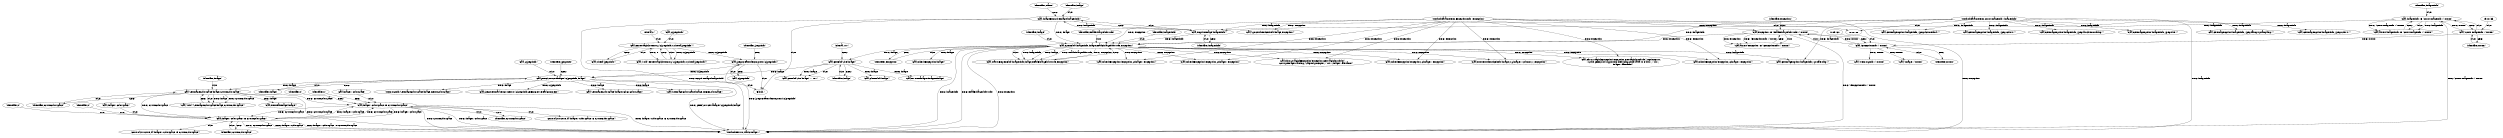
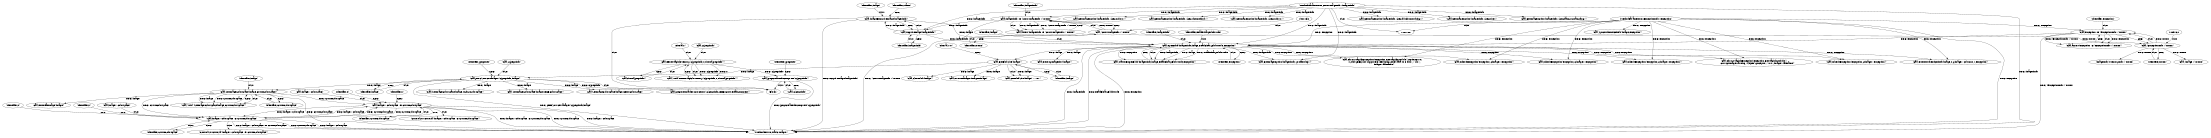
  digraph {
    n1 [label="(Call,image->colorspace != CMYKColorspace)"]
    n2 [label="(Call,image->colorspace != CMYKColorspace)"]
    n3 [label="(MethodReturn,static Image *)"]
    n4 [label="(ControlStructure,if (image->colorspace != CMYKColorspace))"]
    n5 [label="(Identifier,CMYKColorspace)"]
    n6 [label="(ControlStructure,if (image->colorspace != CMYKColorspace))"]
    n7 [label="(Identifier,CMYKColorspace)"]
    n8 [label="(Call,SetImageColorspace(image,CMYKColorspace))"]
    n9 [label="(Call,IsITUFaxImage(image))"]
    n10 [label="(Identifier,CMYKColorspace)"]
    n11 [label="(Call,(void) SetImageColorspace(image,CMYKColorspace))"]
    n12 [label="(Call,JPEGSourceManager(&jpeg_info,image))"]
    n13 [label="(Call,SetImageColorspace(image,YCbCrColorspace))"]
    n14 [label="(Block,)"]
    n15 [label="(Call,SetImageColorspace(image,sRGBColorspace))"]
    n16 [label="(Identifier,image)"]
-   n17 [label="(MemoryInfo,SetImageColorspace(image,GRAYColorspace))"]
+   n17 [label="(Call,SetImageColorspace(image,GRAYColorspace))"]
    n18 [label="(Call,jpeg_set_marker_processor(&jpeg_info,JPEG_COM,ReadComment))"]
    n19 [label="(Call,jpeg_create_decompress(&jpeg_info))"]
    n20 [label="(Call,&jpeg_info)"]
    n21 [label="(Call,ResetMagickMemory(&jpeg_info,0,sizeof(jpeg_info)))"]
    n22 [label="(Call,sizeof(jpeg_info))"]
    n23 [label="(Call,(void) ResetMagickMemory(&jpeg_info,0,sizeof(jpeg_info)))"]
    n24 [label="(Call,GetBlobSize(image))"]
    n25 [label="(Call,error_manager.image=image)"]
    n26 [label="(Call,GetBlobSize(image) < 107)"]
    n27 [label="(Identifier,image)"]
    n28 [label="(Call,CloseBlob(image))"]
    n29 [label="(Call,OpenBlob(image_info,image,ReadBinaryBlobMode,exception))"]
-   n30 [label="(Call,InheritException(image))"]
+   n30 [label="(Call,DestroyImageList(image))"]
    n31 [label="(Call,ThrowMagickException(exception,GetMagickModule(),\n          CorruptImageWarning,\"SkipToSyncByte\",\"`%s'\",image->filename))"]
    n32 [label="(Call,InheritException(exception,&image->exception))"]
    n33 [label="(Call,InheritException(exception,&image->exception))"]
    n34 [label="(Call,ThrowMagickException(exception,GetMagickModule(),OptionError,\n      \"12-bit JPEG not supported. Reducing pixel data to 8 bits\",\"`%s'\",\n      image->filename))"]
    n35 [label="(Call,GetImageOption(image_info,\"profile:skip\"))"]
    n36 [label="(Call,InheritException(exception,&image->exception))"]
    n37 [label="(Identifier,exception)"]
    n38 [label="(Call,status=OpenBlob(image_info,image,ReadBinaryBlobMode,exception))"]
    n39 [label="(Call,InheritException(exception,&image->exception))"]
    n40 [label="(Call,QueueAuthenticPixels(image,0,y,image->columns,1,exception))"]
    n41 [label="(Call,AcquireImage(image_info))"]
    n42 [label="(Call,image=AcquireImage(image_info))"]
    n43 [label="(Identifier,image_info)"]
    n44 [label="(Call,image_info != (const ImageInfo *) NULL)"]
    n45 [label="(Call,(const ImageInfo *) NULL)"]
    n46 [label="(Call,assert(image_info != (const ImageInfo *) NULL))"]
    n47 [label="(Call,(ExceptionInfo *) NULL)"]
    n48 [label="(Identifier,NULL)"]
    n49 [label="(MethodParameterIn,const ImageInfo *image_info)"]
    n50 [label="(Call,GetImageOption(image_info,\"jpeg:block-smoothing\"))"]
    n51 [label="(Call,GetImageOption(image_info,\"jpeg:size\"))"]
    n52 [label="(Call,GetImageOption(image_info,\"jpeg:fancy-upsampling\"))"]
    n53 [label="(Call,GetImageOption(image_info,\"jpeg:colors\"))"]
    n54 [label="(Call,GetImageOption(image_info,\"jpeg:dct-method\"))"]
    n55 [label="(Call,GetImageOption(image_info,\"jpeg:colors\"))"]
    1000108
-   n57 [label="(Call,exception != (ReadBinaryBlobMode *) NULL)"]
+   n57 [label="(Call,exception != (ExceptionInfo *) NULL)"]
    n58 [label="(Call,(Image *) NULL)"]
-   n59 [label="(Call,(MemoryInfo *) NULL)"]
+   n59 [label="(ImageInfo,(MemoryInfo *) NULL)"]
    n60 [label="(Identifier,NULL)"]
    n61 [label="(Call,assert(exception != (ExceptionInfo *) NULL))"]
    n62 [label="(MethodParameterIn,ExceptionInfo *exception)"]
    n63 [label="(Call,SyncAuthenticPixels(image,exception))"]
    n64 [label="(Identifier,image)"]
    n65 [label="(Identifier,x)"]
    n66 [label="(Call,image->colorspace)"]
    n67 [label="(Call,&jpeg_info)"]
    n68 [label="(Identifier,x)"]
    n69 [label="(Identifier,image_info)"]
    n70 [label="(Identifier,image)"]
    n71 [label="(Identifier,jpeg_info)"]
    n72 [label="(Identifier,ReadBinaryBlobMode)"]
    n73 [label="(Literal,0)"]
    n74 [label="(Identifier,jpeg_info)"]
    n75 [label="(Identifier,exception)"]
    n76 [label="(Identifier,image)"]
    n77 [label="(Literal,107)"]
    n78 [label="(Identifier,x)"]
    n79 [label="(Identifier,status)"]
    n80 [label="(Identifier,x)"]
    n81 [label="(Call,&jpeg_info)"]
    n82 [label="(Call,image->colorspace)"]
    n83 [label="(Identifier,image_info)"]
    n84 [label=1900133]
    n85 [label=1009160]
    n1 -> n2 [label="DDG: image->colorspace"]
    n1 -> n2 [label="DDG: CMYKColorspace"]
    n1 -> n3 [label="DDG: image->colorspace"]
    n1 -> n3 [label="DDG: image->colorspace != CMYKColorspace"]
    n1 -> n3 [label="DDG: CMYKColorspace"]
    n1 -> n4 [label="AST: "]
    n1 -> n5 [label="CFG: "]
    n2 -> n1 [label="DDG: image->colorspace"]
    n2 -> n1 [label="DDG: CMYKColorspace"]
    n2 -> n3 [label="DDG: CMYKColorspace"]
    n2 -> n3 [label="DDG: image->colorspace"]
    n2 -> n3 [label="DDG: image->colorspace != CMYKColorspace"]
    n2 -> n6 [label="AST: "]
    n2 -> n7 [label="CFG: "]
    n5 -> n1 [label="AST: "]
    n7 -> n2 [label="AST: "]
    n8 -> n1 [label="DDG: CMYKColorspace"]
    n8 -> n2 [label="DDG: CMYKColorspace"]
    n8 -> n3 [label="DDG: CMYKColorspace"]
-   n8 -> n9 [label="CFG: image"]
+   n8 -> n9 [label="DDG: image"]
    n8 -> n10 [label="CFG: "]
    n8 -> n11 [label="AST: "]
    n8 -> n11 [label="DDG: image"]
    n8 -> n11 [label="DDG: CMYKColorspace"]
    n10 -> n8 [label="AST: "]
    n11 -> n8 [label="CFG: "]
    n12 -> n3 [label="DDG: JPEGSourceManager(&jpeg_info,image)"]
    n12 -> n8 [label="DDG: image"]
    n12 -> n13 [label="DDG: image"]
    n12 -> n14 [label="AST: "]
    n12 -> n15 [label="DDG: image"]
    n12 -> n16 [label="CFG: "]
    n12 -> n17 [label="DDG: image"]
    n12 -> n18 [label="DDG: &jpeg_info"]
    n16 -> n12 [label="AST: "]
    n19 -> n3 [label="DDG: jpeg_create_decompress(&jpeg_info)"]
-   n19 -> n12 [label="DDG: &jpeg_info"]
    n19 -> n14 [label="AST: "]
    n19 -> n20 [label="CFG: "]
    n20 -> n19 [label="AST: "]
    n21 -> n19 [label="DDG: &jpeg_info"]
    n21 -> n22 [label="CFG: "]
    n21 -> n23 [label="AST: "]
    n21 -> n23 [label="DDG: &jpeg_info"]
    n21 -> n23 [label="DDG: 0"]
    n22 -> n21 [label="AST: "]
    n23 -> n21 [label="CFG: "]
    n24 -> n12 [label="DDG: image"]
    n24 -> n25 [label="DDG: image"]
    n24 -> n26 [label="AST: "]
    n24 -> n26 [label="DDG: image"]
    n24 -> n27 [label="CFG: "]
    n24 -> n28 [label="DDG: image"]
    n27 -> n24 [label="AST: "]
    n29 -> n3 [label="DDG: exception"]
    n29 -> n3 [label="DDG: image_info"]
    n29 -> n3 [label="DDG: ReadBinaryBlobMode"]
    n29 -> n24 [label="DDG: image"]
    n29 -> n30 [label="DDG: image"]
    n29 -> n31 [label="DDG: exception"]
    n29 -> n32 [label="DDG: exception"]
    n29 -> n33 [label="DDG: exception"]
    n29 -> n34 [label="DDG: exception"]
    n29 -> n35 [label="DDG: image_info"]
    n29 -> n36 [label="DDG: exception"]
    n29 -> n37 [label="CFG: "]
    n29 -> n38 [label="AST: "]
    n29 -> n38 [label="DDG: image_info"]
    n29 -> n38 [label="DDG: image"]
    n29 -> n38 [label="DDG: ReadBinaryBlobMode"]
    n29 -> n38 [label="DDG: exception"]
    n29 -> n39 [label="DDG: exception"]
    n29 -> n40 [label="DDG: exception"]
    n37 -> n29 [label="AST: "]
    n38 -> n29 [label="CFG: "]
    n41 -> n29 [label="DDG: image_info"]
    n41 -> n42 [label="AST: "]
    n41 -> n42 [label="DDG: image_info"]
    n41 -> n43 [label="CFG: "]
    n42 -> n3 [label="DDG: AcquireImage(image_info)"]
    n42 -> n14 [label="AST: "]
    n42 -> n29 [label="DDG: image"]
    n42 -> n41 [label="CFG: "]
    n43 -> n41 [label="AST: "]
    n44 -> n3 [label="DDG: (const ImageInfo *) NULL"]
    n44 -> n41 [label="DDG: image_info"]
    n44 -> n45 [label="CFG: "]
    n44 -> n46 [label="AST: "]
    n44 -> n46 [label="DDG: image_info"]
    n44 -> n46 [label="DDG: (const ImageInfo *) NULL"]
    n45 -> n44 [label="AST: "]
    n45 -> n44 [label="DDG: NULL"]
    n45 -> n47 [label="DDG: NULL"]
    n45 -> n48 [label="CFG: "]
    n46 -> n44 [label="CFG: "]
    n47 -> n57 [label="AST: "]
    n47 -> n57 [label="DDG: NULL"]
    n47 -> n58 [label="DDG: NULL"]
    n47 -> n59 [label="DDG: NULL"]
    n47 -> n60 [label="CFG: "]
    n48 -> n45 [label="AST: "]
    n49 -> n3 [label="DDG: image_info"]
    n49 -> n29 [label="DDG: image_info"]
    n49 -> n35 [label="DDG: image_info"]
    n49 -> n41 [label="DDG: image_info"]
+   n49 -> n44 [label="DDG: image_info"]
    n49 -> n50 [label="DDG: image_info"]
    n49 -> n51 [label="DDG: image_info"]
    n49 -> n52 [label="DDG: image_info"]
    n49 -> n53 [label="DDG: image_info"]
    n49 -> n54 [label="DDG: image_info"]
    n49 -> n55 [label="DDG: image_info"]
    n49 -> 1000108 [label="AST: "]
    n57 -> n3 [label="DDG: (ExceptionInfo *) NULL"]
    n57 -> n29 [label="DDG: exception"]
    n57 -> n47 [label="CFG: "]
    n57 -> n61 [label="AST: "]
    n57 -> n61 [label="DDG: exception"]
    n57 -> n61 [label="DDG: (ExceptionInfo *) NULL"]
    n60 -> n47 [label="AST: "]
    n61 -> n57 [label="CFG: "]
    n62 -> n3 [label="DDG: exception"]
    n62 -> n29 [label="DDG: exception"]
    n62 -> n31 [label="DDG: exception"]
    n62 -> n32 [label="DDG: exception"]
    n62 -> n33 [label="DDG: exception"]
    n62 -> n34 [label="DDG: exception"]
    n62 -> n36 [label="DDG: exception"]
    n62 -> n39 [label="DDG: exception"]
    n62 -> n40 [label="DDG: exception"]
    n62 -> 1000108 [label="AST: "]
    n62 -> n57 [label="DDG: exception"]
    n62 -> n63 [label="DDG: exception"]
    n64 -> n42 [label="AST: "]
    n65 -> n2 [label="CFG: "]
    n66 -> n1 [label="AST: "]
    n67 -> n21 [label="AST: "]
    n68 -> n2 [label="CFG: "]
    n69 -> n29 [label="AST: "]
    n70 -> n29 [label="AST: "]
    n71 -> n19 [label="CFG: "]
    n72 -> n29 [label="AST: "]
    n73 -> n21 [label="AST: "]
    n74 -> n12 [label="CFG: "]
    n75 -> n57 [label="AST: "]
    n76 -> n8 [label="AST: "]
    n77 -> n24 [label="CFG: "]
    n78 -> n1 [label="CFG: "]
    n79 -> n42 [label="CFG: "]
    n80 -> n1 [label="CFG: "]
    n81 -> n12 [label="AST: "]
    n82 -> n2 [label="AST: "]
    n83 -> n44 [label="AST: "]
    n84 -> n45 [label="AST: "]
    n85 -> n47 [label="AST: "]
  }
